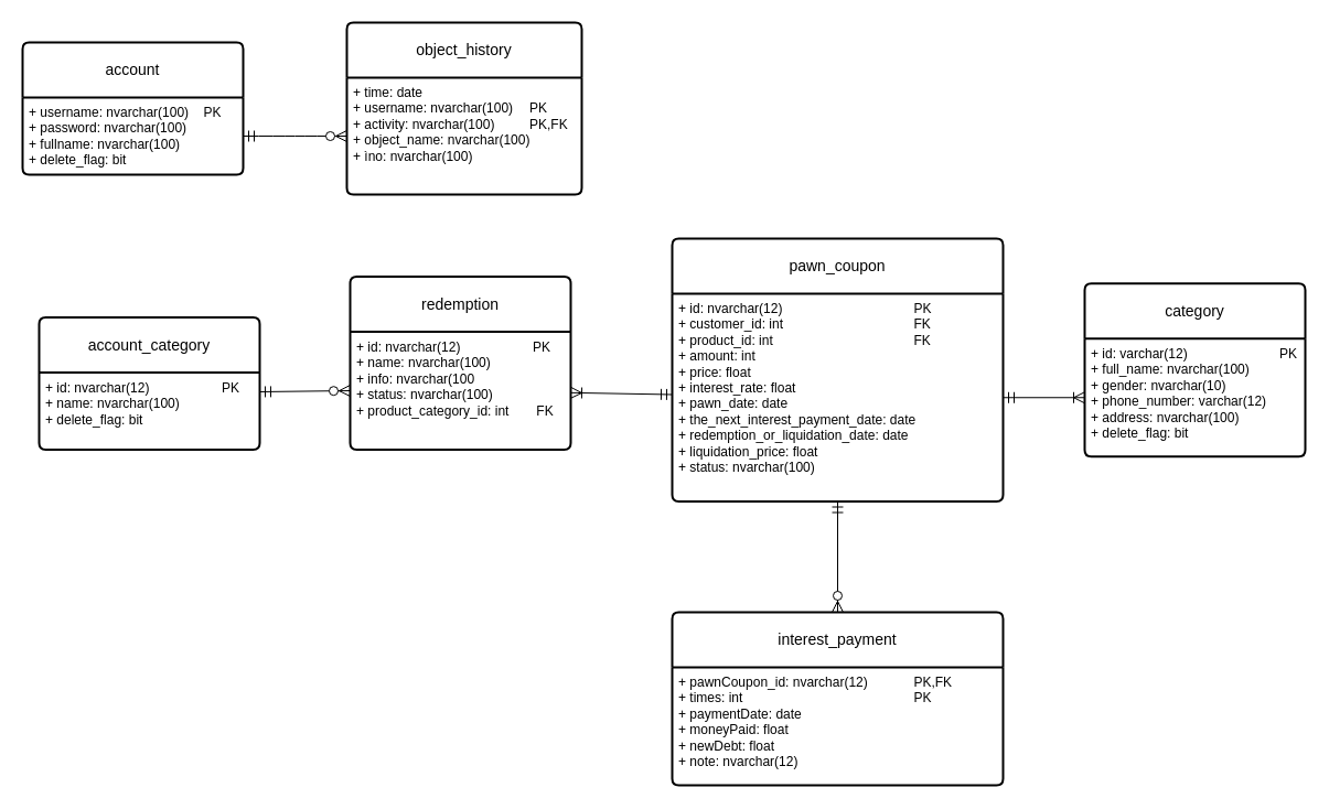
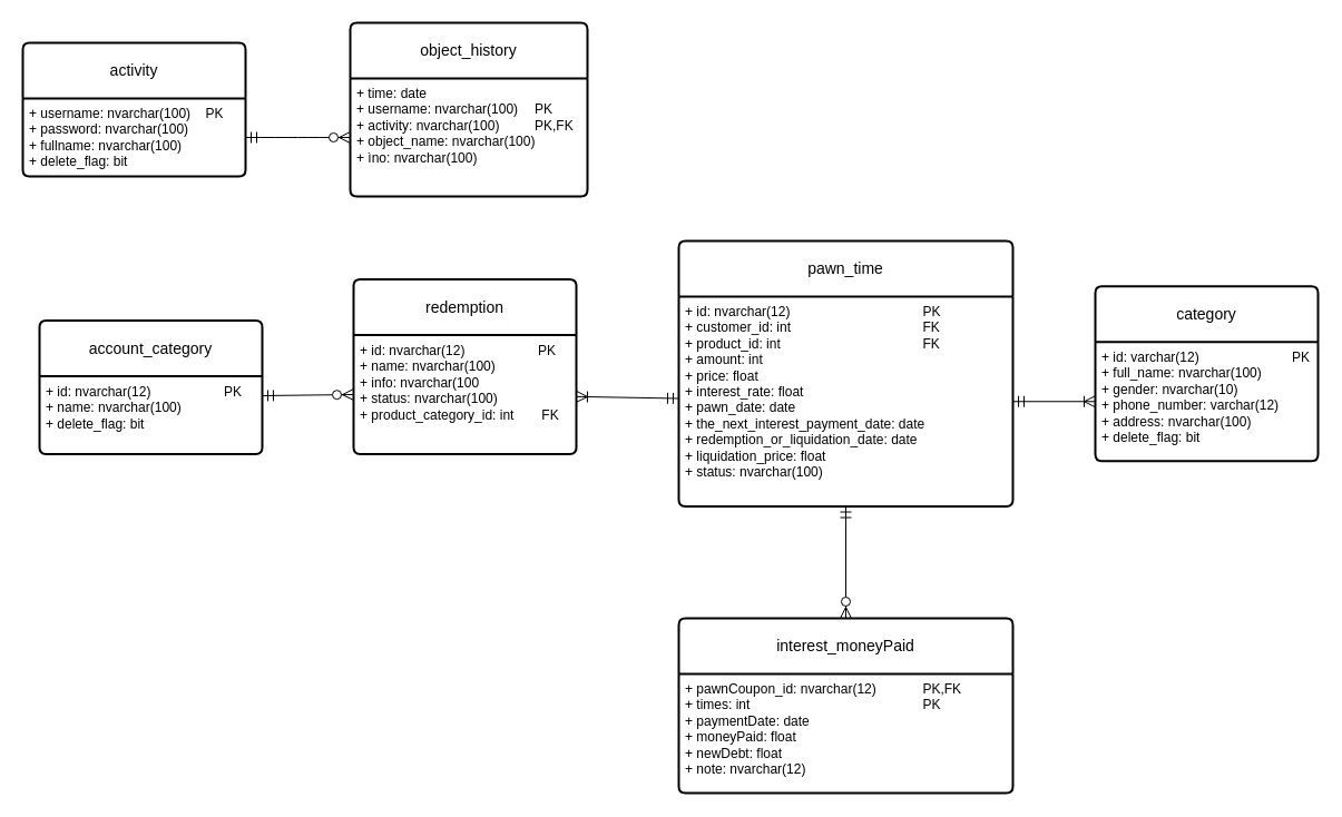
  <mxCell id="0" />
  <mxCell id="1" parent="0" />
  <mxCell id="2" value="account_category" style="swimlane;childLayout=stackLayout;horizontal=1;startSize=50;horizontalStack=0;rounded=1;fontSize=14;fontStyle=0;strokeWidth=2;resizeParent=0;resizeLast=1;shadow=0;dashed=0;align=center;arcSize=4;whiteSpace=wrap;html=1;" vertex="1" parent="1"><mxGeometry x="35" y="287.5" width="200" height="120" as="geometry" /></mxCell>
  <mxCell id="3" value="+ id: nvarchar(12)&lt;span style=&quot;white-space: pre;&quot;&gt;&#09;&lt;/span&gt;&lt;span style=&quot;white-space: pre;&quot;&gt;&#09;&lt;/span&gt;&lt;span style=&quot;white-space: pre;&quot;&gt;&#09;&lt;/span&gt;PK&lt;br&gt;+ name: nvarchar(100)&lt;br&gt;+ delete_flag: bit" style="align=left;strokeColor=none;fillColor=none;spacingLeft=4;fontSize=12;verticalAlign=top;resizable=0;rotatable=0;part=1;html=1;" vertex="1" parent="2"><mxGeometry y="50" width="200" height="70" as="geometry" /></mxCell>
  <mxCell id="4" value="redemption" style="swimlane;childLayout=stackLayout;horizontal=1;startSize=50;horizontalStack=0;rounded=1;fontSize=14;fontStyle=0;strokeWidth=2;resizeParent=0;resizeLast=1;shadow=0;dashed=0;align=center;arcSize=4;whiteSpace=wrap;html=1;" vertex="1" parent="1"><mxGeometry x="317" y="250.5" width="200" height="157" as="geometry" /></mxCell>
  <mxCell id="5" value="+ id: nvarchar(12)&lt;span style=&quot;white-space: pre;&quot;&gt;&#09;&lt;/span&gt;&lt;span style=&quot;white-space: pre;&quot;&gt;&#09;&lt;/span&gt;&lt;span style=&quot;white-space: pre;&quot;&gt;&#09;&lt;/span&gt;PK&lt;br&gt;+ name: nvarchar(100)&lt;br&gt;+ info: nvarchar(100&lt;br&gt;+ status: nvarchar(100)&lt;br&gt;+ product_category_id: int &lt;span style=&quot;white-space: pre;&quot;&gt;&#09;&lt;/span&gt;&#09;FK" style="align=left;strokeColor=none;fillColor=none;spacingLeft=4;fontSize=12;verticalAlign=top;resizable=0;rotatable=0;part=1;html=1;" vertex="1" parent="4"><mxGeometry y="50" width="200" height="107" as="geometry" /></mxCell>
  <mxCell id="6" value="" style="fontSize=12;html=1;endArrow=ERzeroToMany;startArrow=ERmandOne;rounded=0;startSize=8;endSize=8;exitX=1;exitY=0.25;exitDx=0;exitDy=0;entryX=0;entryY=0.5;entryDx=0;entryDy=0;" edge="1" parent="1" source="3" target="5"><mxGeometry width="100" height="100" relative="1" as="geometry"><mxPoint x="227" y="489" as="sourcePoint" /><mxPoint x="327" y="389" as="targetPoint" /></mxGeometry></mxCell>
- <mxCell id="7" value="account" style="swimlane;childLayout=stackLayout;horizontal=1;startSize=50;horizontalStack=0;rounded=1;fontSize=14;fontStyle=0;strokeWidth=2;resizeParent=0;resizeLast=1;shadow=0;dashed=0;align=center;arcSize=4;whiteSpace=wrap;html=1;" vertex="1" parent="1"><mxGeometry x="20" y="38" width="200" height="120" as="geometry" /></mxCell>
+ <mxCell id="7" value="activity" style="swimlane;childLayout=stackLayout;horizontal=1;startSize=50;horizontalStack=0;rounded=1;fontSize=14;fontStyle=0;strokeWidth=2;resizeParent=0;resizeLast=1;shadow=0;dashed=0;align=center;arcSize=4;whiteSpace=wrap;html=1;" vertex="1" parent="1"><mxGeometry x="20" y="38" width="200" height="120" as="geometry" /></mxCell>
  <mxCell id="8" value="+ username: nvarchar(100)&lt;span style=&quot;&quot;&gt;&lt;span style=&quot;white-space: pre;&quot;&gt;&amp;nbsp;&amp;nbsp;&amp;nbsp;&amp;nbsp;&lt;/span&gt;&lt;/span&gt;PK&lt;br&gt;+ password: nvarchar(100)&lt;br&gt;+ fullname: nvarchar(100)&lt;br style=&quot;border-color: var(--border-color);&quot;&gt;+ delete_flag: bit" style="align=left;strokeColor=none;fillColor=none;spacingLeft=4;fontSize=12;verticalAlign=top;resizable=0;rotatable=0;part=1;html=1;" vertex="1" parent="7"><mxGeometry y="50" width="200" height="70" as="geometry" /></mxCell>
  <mxCell id="9" value="object_history" style="swimlane;childLayout=stackLayout;horizontal=1;startSize=50;horizontalStack=0;rounded=1;fontSize=14;fontStyle=0;strokeWidth=2;resizeParent=0;resizeLast=1;shadow=0;dashed=0;align=center;arcSize=4;whiteSpace=wrap;html=1;" vertex="1" parent="1"><mxGeometry x="314" y="20" width="213" height="156" as="geometry" /></mxCell>
  <mxCell id="10" value="+ time: date&lt;br&gt;+ username: nvarchar(100)&lt;span style=&quot;white-space: pre;&quot;&gt;&#09;&lt;/span&gt;PK&lt;br&gt;+ activity: nvarchar(100)&lt;span style=&quot;white-space: pre;&quot;&gt;&#09;&lt;/span&gt;&lt;span style=&quot;white-space: pre;&quot;&gt;&#09;&lt;/span&gt;PK,FK&lt;br style=&quot;border-color: var(--border-color);&quot;&gt;+ object_name: nvarchar(100)&lt;br&gt;+ ìno: nvarchar(100)" style="align=left;strokeColor=none;fillColor=none;spacingLeft=4;fontSize=12;verticalAlign=top;resizable=0;rotatable=0;part=1;html=1;" vertex="1" parent="9"><mxGeometry y="50" width="213" height="106" as="geometry" /></mxCell>
  <mxCell id="11" value="" style="edgeStyle=entityRelationEdgeStyle;fontSize=12;html=1;endArrow=ERzeroToMany;startArrow=ERmandOne;rounded=0;startSize=8;endSize=8;curved=1;exitX=1;exitY=0.5;exitDx=0;exitDy=0;entryX=0;entryY=0.5;entryDx=0;entryDy=0;" edge="1" parent="1" source="8" target="10"><mxGeometry width="100" height="100" relative="1" as="geometry"><mxPoint x="241" y="389" as="sourcePoint" /><mxPoint x="324" y="406" as="targetPoint" /></mxGeometry></mxCell>
  <mxCell id="12" value="category" style="swimlane;childLayout=stackLayout;horizontal=1;startSize=50;horizontalStack=0;rounded=1;fontSize=14;fontStyle=0;strokeWidth=2;resizeParent=0;resizeLast=1;shadow=0;dashed=0;align=center;arcSize=4;whiteSpace=wrap;html=1;" vertex="1" parent="1"><mxGeometry x="983" y="256.75" width="200" height="157" as="geometry" /></mxCell>
  <mxCell id="13" value="+ id: varchar(12)&lt;span style=&quot;&quot;&gt;&lt;span style=&quot;&quot;&gt;&amp;nbsp;&lt;/span&gt;&lt;/span&gt;&lt;span style=&quot;&quot;&gt;&lt;span style=&quot;&quot;&gt;&amp;nbsp;&amp;nbsp;&amp;nbsp;&amp;nbsp;&lt;/span&gt;&lt;/span&gt;&lt;span style=&quot;&quot;&gt;&lt;span style=&quot;&quot;&gt;&amp;nbsp;&amp;nbsp;&amp;nbsp;&amp;nbsp;&lt;/span&gt;&lt;/span&gt;&lt;span style=&quot;&quot;&gt;&lt;span style=&quot;&quot;&gt;&amp;nbsp;&amp;nbsp;&amp;nbsp;&amp;nbsp;&lt;span style=&quot;&quot;&gt;&lt;span style=&quot;&quot;&gt;&amp;nbsp;&amp;nbsp;&amp;nbsp;&amp;nbsp;&lt;/span&gt;&lt;/span&gt;&lt;span style=&quot;&quot;&gt;&lt;span style=&quot;&quot;&gt;&amp;nbsp;&amp;nbsp;&amp;nbsp;&amp;nbsp;&lt;/span&gt;&lt;span style=&quot;&quot;&gt;&lt;span style=&quot;&quot;&gt;&amp;nbsp;&amp;nbsp;&amp;nbsp;&amp;nbsp;&lt;/span&gt;&lt;/span&gt;&lt;/span&gt;&lt;/span&gt;&lt;/span&gt;PK&lt;br&gt;+ full_name: nvarchar(100)&lt;br&gt;+ gender: nvarchar(10)&lt;br&gt;+ phone_number: varchar(12)&lt;br&gt;+ address: nvarchar(100)&lt;br&gt;+ delete_flag: bit" style="align=left;strokeColor=none;fillColor=none;spacingLeft=4;fontSize=12;verticalAlign=top;resizable=0;rotatable=0;part=1;html=1;" vertex="1" parent="12"><mxGeometry y="50" width="200" height="107" as="geometry" /></mxCell>
- <mxCell id="14" value="pawn_coupon" style="swimlane;childLayout=stackLayout;horizontal=1;startSize=50;horizontalStack=0;rounded=1;fontSize=14;fontStyle=0;strokeWidth=2;resizeParent=0;resizeLast=1;shadow=0;dashed=0;align=center;arcSize=4;whiteSpace=wrap;html=1;" vertex="1" parent="1"><mxGeometry x="609" y="216" width="300" height="238.5" as="geometry" /></mxCell>
+ <mxCell id="14" value="pawn_time" style="swimlane;childLayout=stackLayout;horizontal=1;startSize=50;horizontalStack=0;rounded=1;fontSize=14;fontStyle=0;strokeWidth=2;resizeParent=0;resizeLast=1;shadow=0;dashed=0;align=center;arcSize=4;whiteSpace=wrap;html=1;" vertex="1" parent="1"><mxGeometry x="609" y="216" width="300" height="238.5" as="geometry" /></mxCell>
  <mxCell id="15" value="&lt;div&gt;+ id:&lt;span style=&quot;white-space-collapse: preserve;&quot;&gt; &lt;/span&gt;nvarchar(12)&lt;span style=&quot;white-space: pre;&quot;&gt;&#09;&lt;/span&gt;&lt;span style=&quot;white-space: pre;&quot;&gt;&#09;&lt;/span&gt;&lt;span style=&quot;white-space: pre;&quot;&gt;&#09;&lt;/span&gt;&lt;span style=&quot;white-space: pre;&quot;&gt;&#09;&lt;/span&gt;&lt;span style=&quot;white-space: pre;&quot;&gt;&#09;&lt;/span&gt;PK&lt;/div&gt;+ customer_id: int&lt;span style=&quot;white-space: pre;&quot;&gt;&#09;&lt;/span&gt;&lt;span style=&quot;white-space: pre;&quot;&gt;&#09;&lt;/span&gt;&lt;span style=&quot;white-space: pre;&quot;&gt;&#09;&lt;/span&gt;&lt;span style=&quot;white-space: pre;&quot;&gt;&#09;&lt;/span&gt;&lt;span style=&quot;white-space: pre;&quot;&gt;&#09;&lt;/span&gt;FK&lt;span style=&quot;&quot;&gt;&lt;span style=&quot;white-space: pre;&quot;&gt;&amp;nbsp;&amp;nbsp;&amp;nbsp;&amp;nbsp;&lt;/span&gt;&lt;/span&gt;&lt;span style=&quot;&quot;&gt;&lt;span style=&quot;white-space: pre;&quot;&gt;&amp;nbsp;&amp;nbsp;&amp;nbsp;&amp;nbsp;&lt;/span&gt;&lt;/span&gt;&lt;span style=&quot;&quot;&gt;&lt;span style=&quot;white-space: pre;&quot;&gt;&amp;nbsp;&amp;nbsp;&amp;nbsp;&amp;nbsp;&lt;/span&gt;&lt;/span&gt;&lt;span style=&quot;&quot;&gt;&lt;span style=&quot;white-space: pre;&quot;&gt;&amp;nbsp;&amp;nbsp;&amp;nbsp;&amp;nbsp;&lt;/span&gt;&lt;/span&gt;&lt;span style=&quot;&quot;&gt;&lt;span style=&quot;white-space: pre;&quot;&gt;&amp;nbsp;&amp;nbsp;&amp;nbsp;&amp;nbsp;&lt;/span&gt;&lt;/span&gt;&lt;span style=&quot;&quot;&gt;&lt;span style=&quot;white-space: pre;&quot;&gt;&amp;nbsp;&amp;nbsp;&amp;nbsp;&amp;nbsp;&lt;/span&gt;&lt;/span&gt;&lt;span style=&quot;background-color: initial;&quot;&gt;&lt;/span&gt;&lt;span style=&quot;background-color: initial;&quot;&gt;&lt;br&gt;&lt;/span&gt;+ product_id&lt;span style=&quot;background-color: initial;&quot;&gt;: int&lt;span style=&quot;&quot;&gt;&lt;span style=&quot;white-space: pre;&quot;&gt;&amp;nbsp;&amp;nbsp;&amp;nbsp;&amp;nbsp;&lt;/span&gt;&lt;/span&gt;&lt;span style=&quot;&quot;&gt;&lt;span style=&quot;white-space: pre;&quot;&gt;&amp;nbsp;&amp;nbsp;&amp;nbsp;&amp;nbsp;&lt;/span&gt;&lt;/span&gt;&lt;span style=&quot;&quot;&gt;&lt;span style=&quot;white-space: pre;&quot;&gt;&amp;nbsp;&amp;nbsp;&amp;nbsp;&amp;nbsp;&lt;/span&gt;&lt;/span&gt;&lt;span style=&quot;&quot;&gt;&lt;span style=&quot;white-space: pre;&quot;&gt;&amp;nbsp;&amp;nbsp;&amp;nbsp;&amp;nbsp;&lt;/span&gt;&lt;/span&gt;&lt;span style=&quot;&quot;&gt;&lt;span style=&quot;white-space: pre;&quot;&gt;&amp;nbsp;&amp;nbsp;&amp;nbsp;&amp;nbsp;&lt;/span&gt;&lt;/span&gt;&lt;span style=&quot;&quot;&gt;&lt;span style=&quot;white-space: pre;&quot;&gt;&amp;nbsp;&amp;nbsp;&amp;nbsp;&amp;nbsp;&lt;span style=&quot;white-space: pre;&quot;&gt;&#09;&lt;/span&gt;&lt;span style=&quot;white-space: pre;&quot;&gt;&#09;&lt;/span&gt;&lt;/span&gt;&lt;/span&gt;FK&lt;/span&gt;&lt;span style=&quot;background-color: initial;&quot;&gt;&lt;br&gt;&lt;/span&gt;+&amp;nbsp;amount&lt;span style=&quot;background-color: initial;&quot;&gt;: int&lt;span style=&quot;&quot;&gt;&lt;span style=&quot;white-space: pre;&quot;&gt;&amp;nbsp;&amp;nbsp;&amp;nbsp;&amp;nbsp;&lt;/span&gt;&lt;/span&gt;&lt;/span&gt;&lt;span style=&quot;background-color: initial;&quot;&gt;&lt;br&gt;&lt;/span&gt;+&amp;nbsp;price&lt;span style=&quot;background-color: initial;&quot;&gt;: float&lt;/span&gt;&lt;span style=&quot;background-color: initial;&quot;&gt;&lt;br&gt;&lt;/span&gt;+ interest_rate&lt;span style=&quot;background-color: initial;&quot;&gt;: float&lt;/span&gt;&lt;span style=&quot;background-color: initial;&quot;&gt;&lt;br&gt;&lt;/span&gt;+ pawn_date&lt;span style=&quot;background-color: initial;&quot;&gt;: date&lt;/span&gt;&lt;span style=&quot;background-color: initial;&quot;&gt;&lt;br&gt;&lt;/span&gt;+ the_next_interest_payment_date&lt;span style=&quot;background-color: initial;&quot;&gt;: date&lt;/span&gt;&lt;span style=&quot;background-color: initial;&quot;&gt;&lt;br&gt;&lt;/span&gt;+ redemption_or_liquidation_date&lt;span style=&quot;background-color: initial;&quot;&gt;: date&lt;/span&gt;&lt;span style=&quot;background-color: initial;&quot;&gt;&lt;br&gt;&lt;/span&gt;+&amp;nbsp;liquidation_price&lt;span style=&quot;background-color: initial;&quot;&gt;: float&lt;/span&gt;&lt;span style=&quot;background-color: initial;&quot;&gt;&lt;br&gt;&lt;/span&gt;+ status: nvarchar(100)" style="align=left;strokeColor=none;fillColor=none;spacingLeft=4;fontSize=12;verticalAlign=top;resizable=0;rotatable=0;part=1;html=1;" vertex="1" parent="14"><mxGeometry y="50" width="300" height="188.5" as="geometry" /></mxCell>
  <mxCell id="16" value="" style="fontSize=12;html=1;endArrow=ERoneToMany;startArrow=ERmandOne;rounded=0;startSize=8;endSize=8;exitX=1;exitY=0.5;exitDx=0;exitDy=0;" edge="1" parent="1" source="15" target="13"><mxGeometry width="100" height="100" relative="1" as="geometry"><mxPoint x="767" y="525" as="sourcePoint" /><mxPoint x="867" y="425" as="targetPoint" /></mxGeometry></mxCell>
  <mxCell id="17" value="" style="fontSize=12;html=1;endArrow=ERoneToMany;startArrow=ERmandOne;rounded=0;startSize=8;endSize=8;" edge="1" parent="1" source="15" target="5"><mxGeometry width="100" height="100" relative="1" as="geometry"><mxPoint x="604" y="360" as="sourcePoint" /><mxPoint x="993" y="364" as="targetPoint" /></mxGeometry></mxCell>
- <mxCell id="18" value="interest_payment" style="swimlane;childLayout=stackLayout;horizontal=1;startSize=50;horizontalStack=0;rounded=1;fontSize=14;fontStyle=0;strokeWidth=2;resizeParent=0;resizeLast=1;shadow=0;dashed=0;align=center;arcSize=4;whiteSpace=wrap;html=1;" vertex="1" parent="1"><mxGeometry x="609" y="555" width="300" height="157" as="geometry" /></mxCell>
+ <mxCell id="18" value="interest_moneyPaid" style="swimlane;childLayout=stackLayout;horizontal=1;startSize=50;horizontalStack=0;rounded=1;fontSize=14;fontStyle=0;strokeWidth=2;resizeParent=0;resizeLast=1;shadow=0;dashed=0;align=center;arcSize=4;whiteSpace=wrap;html=1;" vertex="1" parent="1"><mxGeometry x="609" y="555" width="300" height="157" as="geometry" /></mxCell>
  <mxCell id="19" value="+ pawnCoupon_id: nvarchar(12)&lt;span style=&quot;&quot;&gt;&lt;span style=&quot;&quot;&gt;&amp;nbsp;&lt;span style=&quot;&quot;&gt;&lt;span style=&quot;&quot;&gt;&amp;nbsp;&amp;nbsp;&amp;nbsp;&amp;nbsp;&lt;span style=&quot;&quot;&gt;&lt;span style=&quot;&quot;&gt;&amp;nbsp;&amp;nbsp;&amp;nbsp;&lt;span style=&quot;white-space: pre;&quot;&gt;&#09;&lt;/span&gt;&lt;/span&gt;&lt;/span&gt;&lt;/span&gt;&lt;/span&gt;PK,FK&lt;/span&gt;&lt;/span&gt;&lt;br&gt;+ times: int&lt;span style=&quot;&quot;&gt;&lt;span style=&quot;&quot;&gt;&amp;nbsp;&amp;nbsp;&amp;nbsp;&amp;nbsp;&lt;/span&gt;&lt;/span&gt;&lt;span style=&quot;&quot;&gt;&lt;span style=&quot;&quot;&gt;&amp;nbsp;&amp;nbsp;&amp;nbsp;&amp;nbsp;&lt;/span&gt;&lt;/span&gt;&lt;span style=&quot;&quot;&gt;&lt;span style=&quot;&quot;&gt;&amp;nbsp;&amp;nbsp;&amp;nbsp;&amp;nbsp;&lt;/span&gt;&lt;/span&gt;&lt;span style=&quot;&quot;&gt;&lt;span style=&quot;&quot;&gt;&amp;nbsp;&amp;nbsp;&amp;nbsp;&amp;nbsp;&lt;/span&gt;&lt;/span&gt;&lt;span style=&quot;&quot;&gt;&lt;span style=&quot;&quot;&gt;&amp;nbsp;&amp;nbsp;&amp;nbsp;&amp;nbsp;&lt;span style=&quot;&quot;&gt;&lt;span style=&quot;&quot;&gt;&amp;nbsp;&amp;nbsp;&amp;nbsp;&amp;nbsp;&lt;/span&gt;&lt;/span&gt;&lt;span style=&quot;&quot;&gt;&lt;span style=&quot;&quot;&gt;&amp;nbsp;&amp;nbsp;&amp;nbsp;&amp;nbsp;&lt;/span&gt;&lt;/span&gt;&lt;span style=&quot;&quot;&gt;&lt;span style=&quot;&quot;&gt;&amp;nbsp;&amp;nbsp;&amp;nbsp;&amp;nbsp;&lt;span style=&quot;white-space: pre;&quot;&gt;&#09;&lt;/span&gt;&lt;span style=&quot;white-space: pre;&quot;&gt;&#09;&lt;/span&gt;&lt;/span&gt;&lt;/span&gt;&lt;/span&gt;&lt;/span&gt;PK&lt;br&gt;+ paymentDate: date&lt;br&gt;+ moneyPaid: float&lt;br&gt;+ newDebt: float&lt;br&gt;+ note: nvarchar(12)" style="align=left;strokeColor=none;fillColor=none;spacingLeft=4;fontSize=12;verticalAlign=top;resizable=0;rotatable=0;part=1;html=1;" vertex="1" parent="18"><mxGeometry y="50" width="300" height="107" as="geometry" /></mxCell>
  <mxCell id="20" value="" style="fontSize=12;html=1;endArrow=ERzeroToMany;startArrow=ERmandOne;rounded=0;startSize=8;endSize=8;exitX=0.5;exitY=1;exitDx=0;exitDy=0;entryX=0.5;entryY=0;entryDx=0;entryDy=0;" edge="1" parent="1" source="15" target="18"><mxGeometry width="100" height="100" relative="1" as="geometry"><mxPoint x="244" y="347" as="sourcePoint" /><mxPoint x="327" y="364" as="targetPoint" /></mxGeometry></mxCell>
